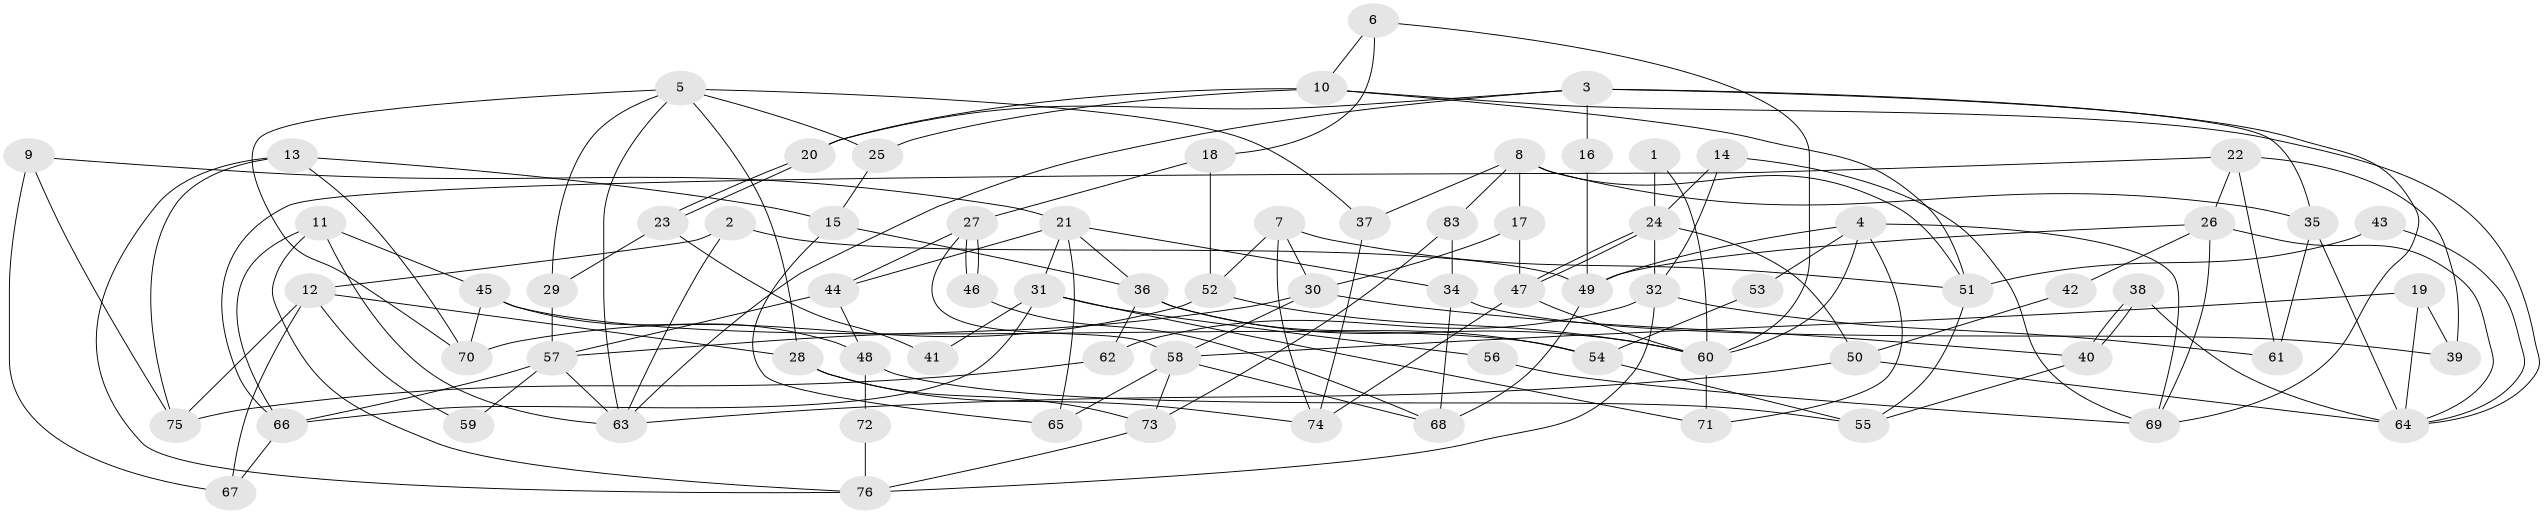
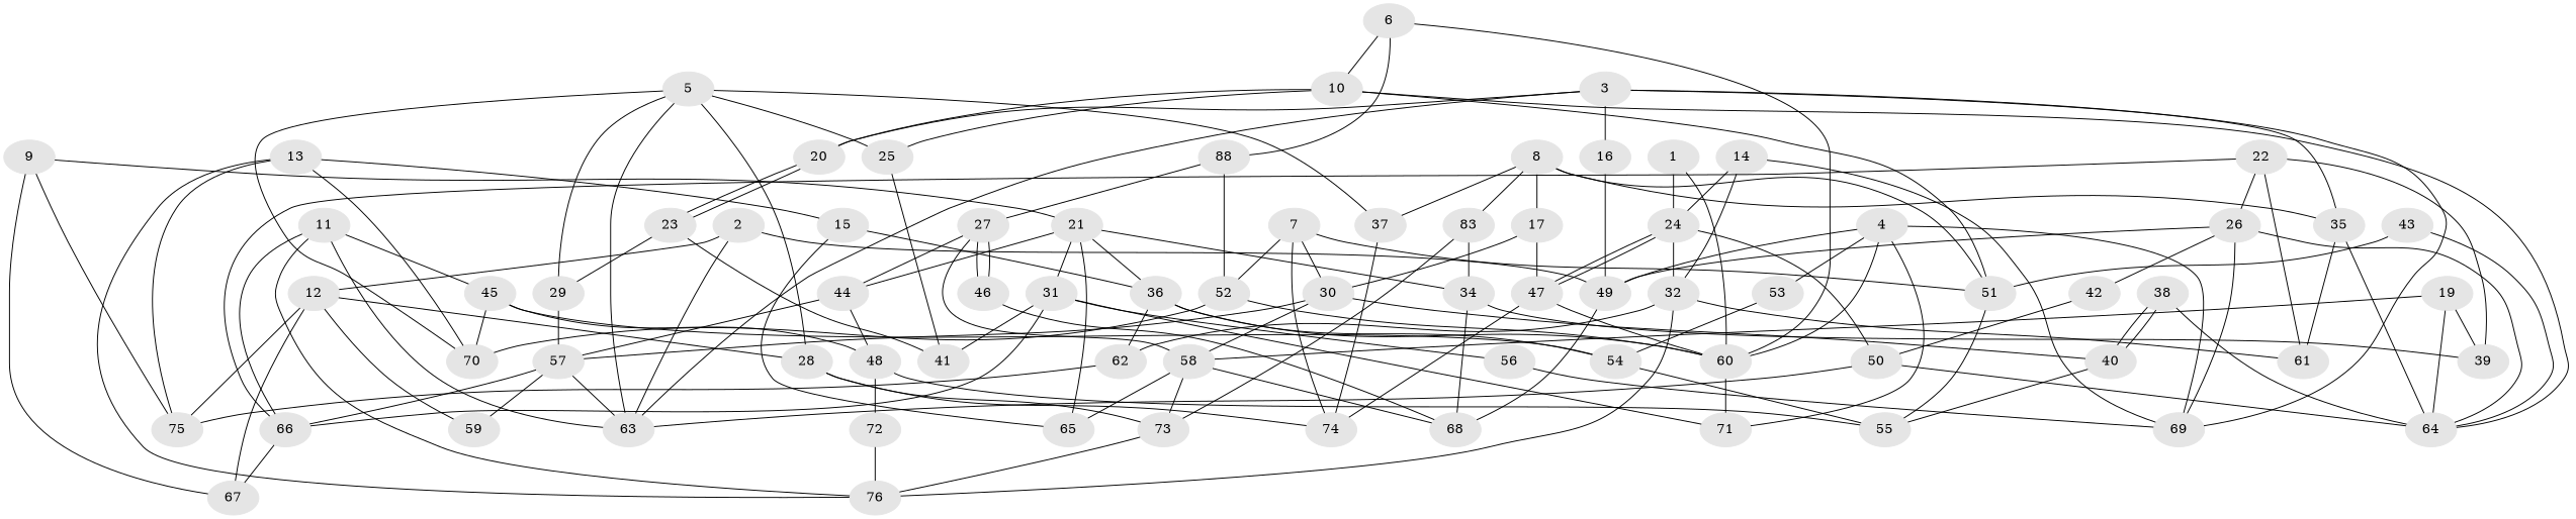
  graph {
    node [color=gray90 style=filled]
    1
    24
    60
    32
    47
    50
    71
    2
    12
    49
    63
    28
    67
    75
    59
    68
    3
    16
    20
    35
    69
    23
    64
    61
    4
    53
    54
    5
    25
    29
    37
    70
    41
    73
    74
    57
    6
    10
-   18
+   18 [label=88]
    51
    52
    27
    7
    30
    58
    40
    55
    8
    17
    n50 [label=83]
    34
    9
    21
    36
    65
    31
    44
    11
    45
    66
    76
    48
    13
    15
    14
    62
    46
    19
    39
    56
    22
    26
    42
    38
    43
    72
    1 -- 24
    1 -- 60
    24 -- 32
    24 -- 47
    24 -- 47
    24 -- 50
    60 -- 71
    32 -- 61
    32 -- 76
    32 -- 62
    47 -- 60
    47 -- 74
    50 -- 63
    50 -- 64
    2 -- 12
    2 -- 49
    2 -- 63
    12 -- 28
    12 -- 67
    12 -- 75
    12 -- 59
    49 -- 68
    28 -- 73
    28 -- 74
    3 -- 63
    3 -- 16
    3 -- 20
    3 -- 35
    3 -- 69
    16 -- 49
    20 -- 23
    20 -- 23
    35 -- 64
    35 -- 61
    23 -- 29
    23 -- 41
    4 -- 60
    4 -- 71
    4 -- 49
    4 -- 69
    4 -- 53
    53 -- 54
    54 -- 55
    5 -- 63
    5 -- 28
    5 -- 25
    5 -- 29
    5 -- 37
    5 -- 70
-   25 -- 15
+   25 -- 41
    29 -- 57
    37 -- 74
    73 -- 76
    57 -- 63
    57 -- 59
    57 -- 66
    6 -- 60
    6 -- 10
    6 -- 18
    10 -- 20
    10 -- 64
    10 -- 25
    10 -- 51
    18 -- 52
    18 -- 27
    51 -- 55
    52 -- 60
    52 -- 70
    27 -- 58
    27 -- 44
    27 -- 46
    27 -- 46
    7 -- 74
    7 -- 51
    7 -- 52
    7 -- 30
    30 -- 57
    30 -- 58
    30 -- 40
    58 -- 68
    58 -- 73
    58 -- 65
    40 -- 55
    8 -- 35
    8 -- 37
    8 -- 51
    8 -- 17
    8 -- n50
    17 -- 47
    17 -- 30
    n50 -- 73
    n50 -- 34
    34 -- 68
    34 -- 39
    9 -- 67
    9 -- 75
    9 -- 21
    21 -- 34
    21 -- 36
    21 -- 65
    21 -- 31
    21 -- 44
    36 -- 60
    36 -- 54
    36 -- 62
    31 -- 71
    31 -- 41
    31 -- 66
    31 -- 56
    44 -- 57
    44 -- 48
    11 -- 63
    11 -- 45
    11 -- 66
    11 -- 76
    45 -- 54
    45 -- 70
    45 -- 48
    66 -- 67
    48 -- 55
    48 -- 72
    13 -- 75
    13 -- 70
    13 -- 76
    13 -- 15
    15 -- 36
    15 -- 65
    14 -- 24
    14 -- 32
    14 -- 69
    62 -- 75
    46 -- 68
    19 -- 64
    19 -- 58
    19 -- 39
    56 -- 69
    22 -- 61
    22 -- 66
    22 -- 39
    22 -- 26
    26 -- 49
    26 -- 69
    26 -- 64
    26 -- 42
    42 -- 50
    38 -- 64
    38 -- 40
    38 -- 40
    43 -- 64
    43 -- 51
    72 -- 76
  }
